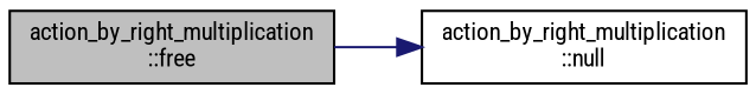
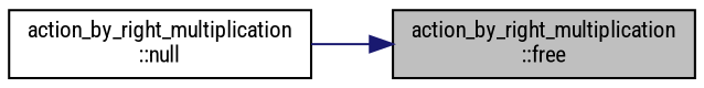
  digraph {
    rankdir=LR
    fontname="Roboto Condensed"
    node [color=black fontname="Roboto Condensed" fontsize=10 shape=record style=filled]
    n1 [fillcolor=grey75 fontcolor=black height=0.2 label="action_by_right_multiplication\l::free" width=0.4]
    n2 [fillcolor=white height=0.2 label="action_by_right_multiplication\l::null" width=0.4]
-   n1 -> n2 [color=midnightblue fontname="Roboto Condensed" fontsize=10 labelfontname=Helvetica labelfontsize=10 style=solid]
+   n2 -> n1 [color=midnightblue fontname="Roboto Condensed" fontsize=10 labelfontname=Helvetica labelfontsize=10 style=solid]
  }
